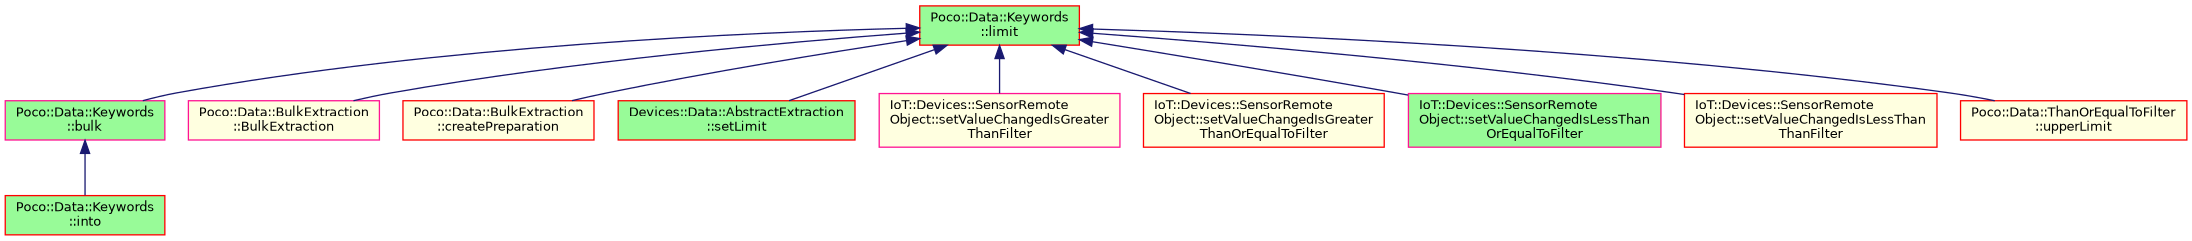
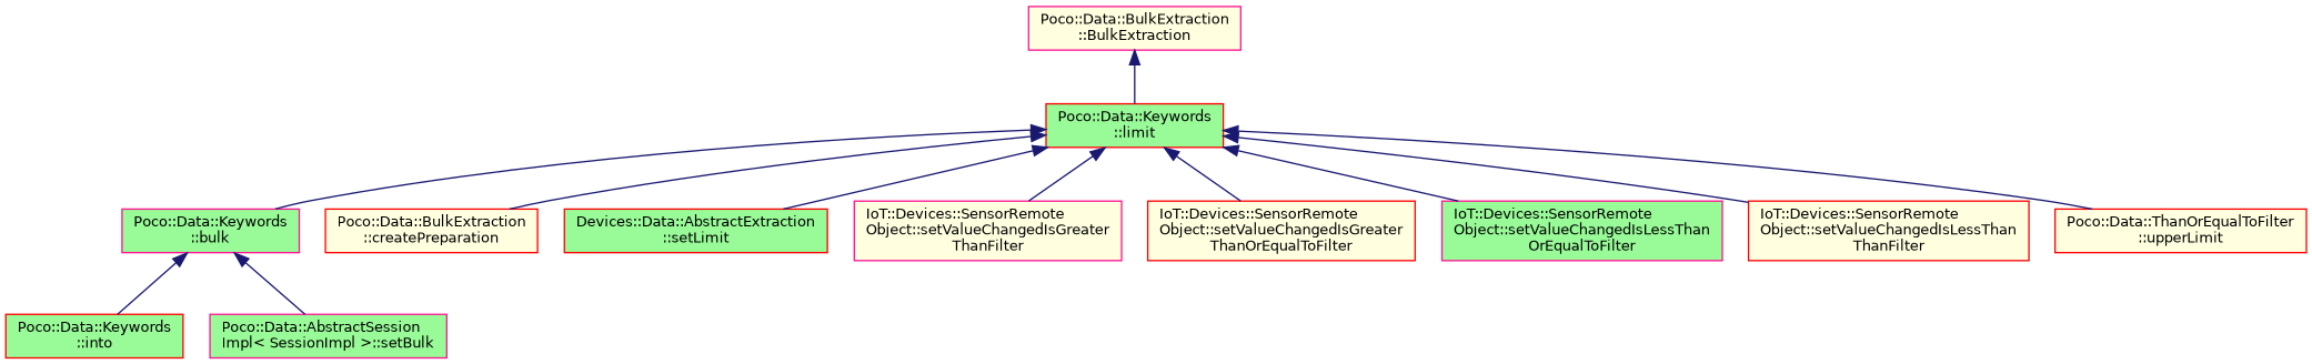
  digraph {
    rankdir=TB
    node [color=red fillcolor=palegreen fontname=Helvetica fontsize=10 shape=record style=filled]
    edge [color=midnightblue dir=back fontname=Helvetica fontsize=10 labelfontname=Helvetica labelfontsize=10 style=solid]
    n1 [fontcolor=black height=0.2 label="Poco::Data::Keywords\l::limit" width=0.4]
    n2 [color=deeppink height=0.2 label="Poco::Data::Keywords\l::bulk" width=0.4]
    n3 [color=deeppink fillcolor=lightyellow height=0.2 label="Poco::Data::BulkExtraction\l::BulkExtraction" width=0.4]
    n4 [fillcolor=lightyellow height=0.2 label="Poco::Data::BulkExtraction\l::createPreparation" width=0.4]
    n5 [height=0.2 label="Devices::Data::AbstractExtraction\l::setLimit" width=0.4]
    n6 [color=deeppink fillcolor=lightyellow height=0.2 label="IoT::Devices::SensorRemote\lObject::setValueChangedIsGreater\lThanFilter" width=0.4]
    n7 [fillcolor=lightyellow height=0.2 label="IoT::Devices::SensorRemote\lObject::setValueChangedIsGreater\lThanOrEqualToFilter" width=0.4]
    n8 [color=deeppink height=0.2 label="IoT::Devices::SensorRemote\lObject::setValueChangedIsLessThan\lOrEqualToFilter" width=0.4]
    n9 [fillcolor=lightyellow height=0.2 label="IoT::Devices::SensorRemote\lObject::setValueChangedIsLessThan\lThanFilter" width=0.4]
    n10 [fillcolor=lightyellow height=0.2 label="Poco::Data::ThanOrEqualToFilter\l::upperLimit" width=0.4]
    n11 [height=0.2 label="Poco::Data::Keywords\l::into" width=0.4]
+   n12 [color=deeppink height=0.2 label="Poco::Data::AbstractSession\lImpl\< SessionImpl \>::setBulk" width=0.4]
    n1 -> n2
-   n1 -> n3
+   n3 -> n1
    n1 -> n4
    n1 -> n5
    n1 -> n6
    n1 -> n7
    n1 -> n8
    n1 -> n9
    n1 -> n10
    n2 -> n11
+   n2 -> n12
  }
